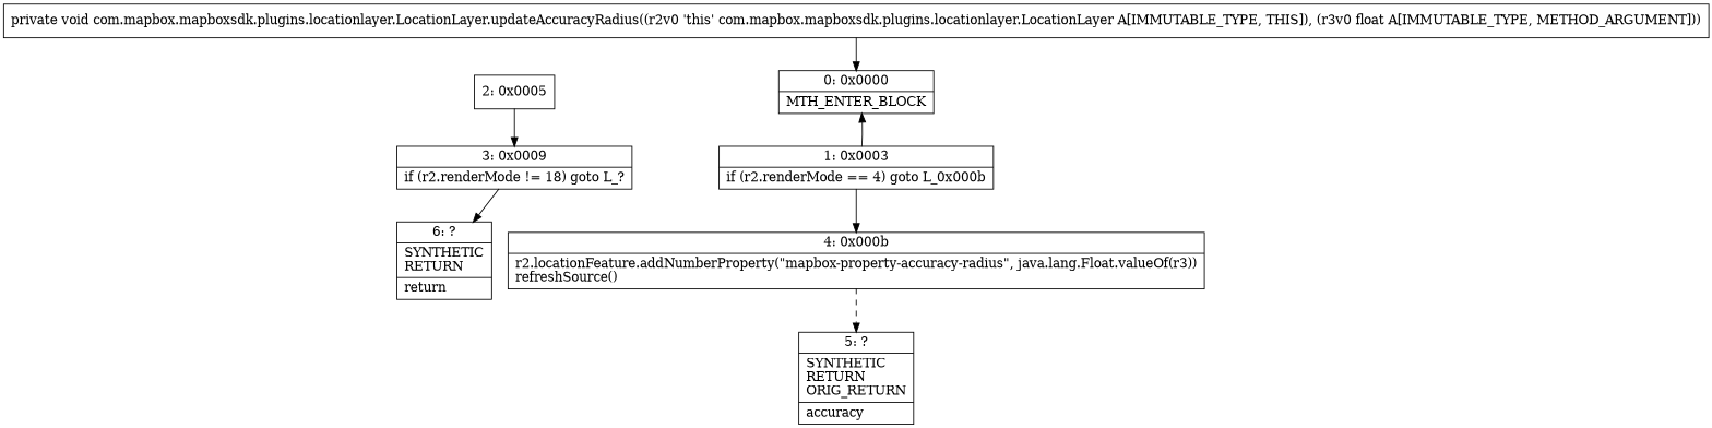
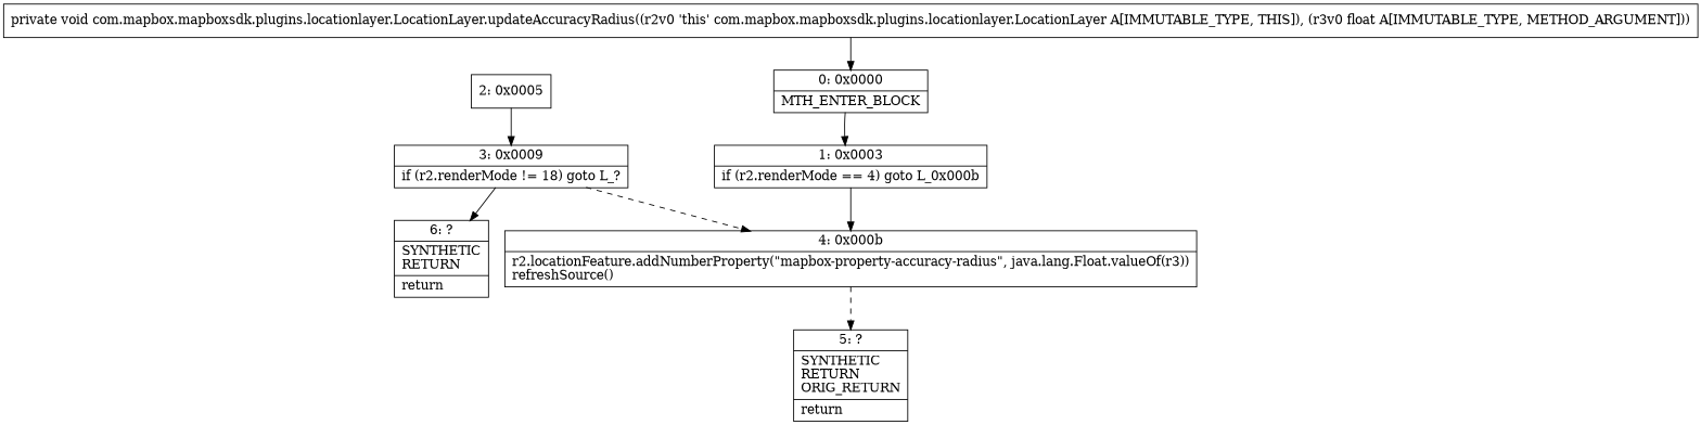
  digraph {
    node [shape=record]
    n1 [label="{0\:\ 0x0000|MTH_ENTER_BLOCK\l}"]
    n2 [label="{1\:\ 0x0003|if (r2.renderMode == 4) goto L_0x000b\l}"]
    n3 [label="{4\:\ 0x000b|r2.locationFeature.addNumberProperty(\"mapbox\-property\-accuracy\-radius\", java.lang.Float.valueOf(r3))\lrefreshSource()\l}"]
    n4 [label="{2\:\ 0x0005}"]
    n5 [label="{3\:\ 0x0009|if (r2.renderMode != 18) goto L_?\l}"]
-   n6 [label="{5\:\ ?|SYNTHETIC\lRETURN\lORIG_RETURN\l|accuracy\l}"]
+   n6 [label="{5\:\ ?|SYNTHETIC\lRETURN\lORIG_RETURN\l|return\l}"]
    n7 [label="{6\:\ ?|SYNTHETIC\lRETURN\l|return\l}"]
    n8 [label="{private void com.mapbox.mapboxsdk.plugins.locationlayer.LocationLayer.updateAccuracyRadius((r2v0 'this' com.mapbox.mapboxsdk.plugins.locationlayer.LocationLayer A[IMMUTABLE_TYPE, THIS]), (r3v0 float A[IMMUTABLE_TYPE, METHOD_ARGUMENT])) }"]
-   n2 -> n1
+   n1 -> n2
    n2 -> n3
    n3 -> n6 [style=dashed]
    n4 -> n5
+   n5 -> n3 [style=dashed]
    n5 -> n7
    n8 -> n1
  }
